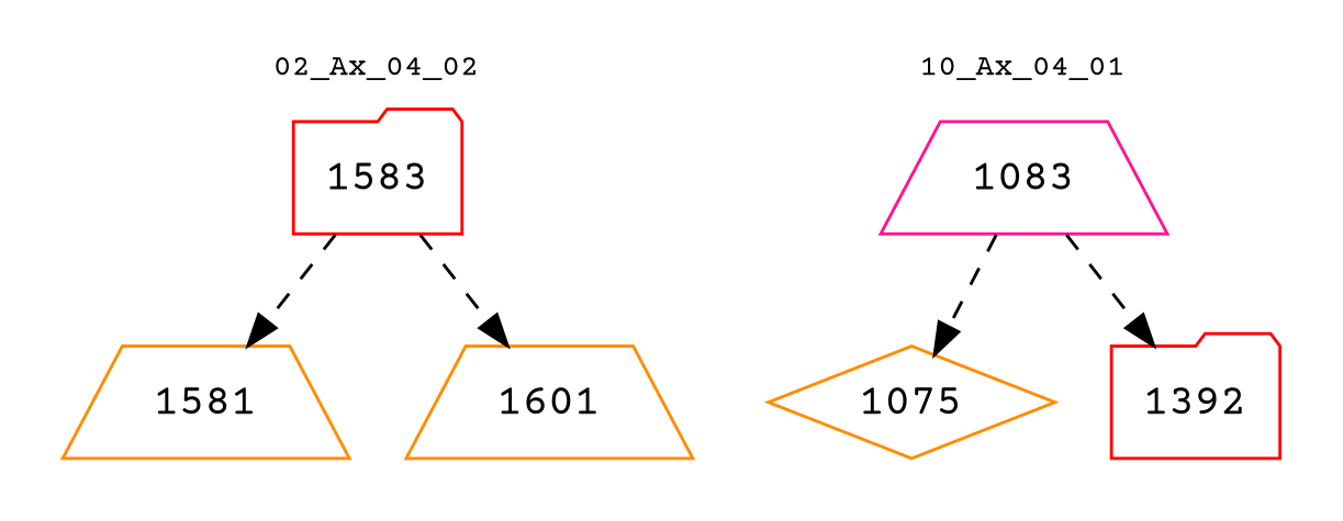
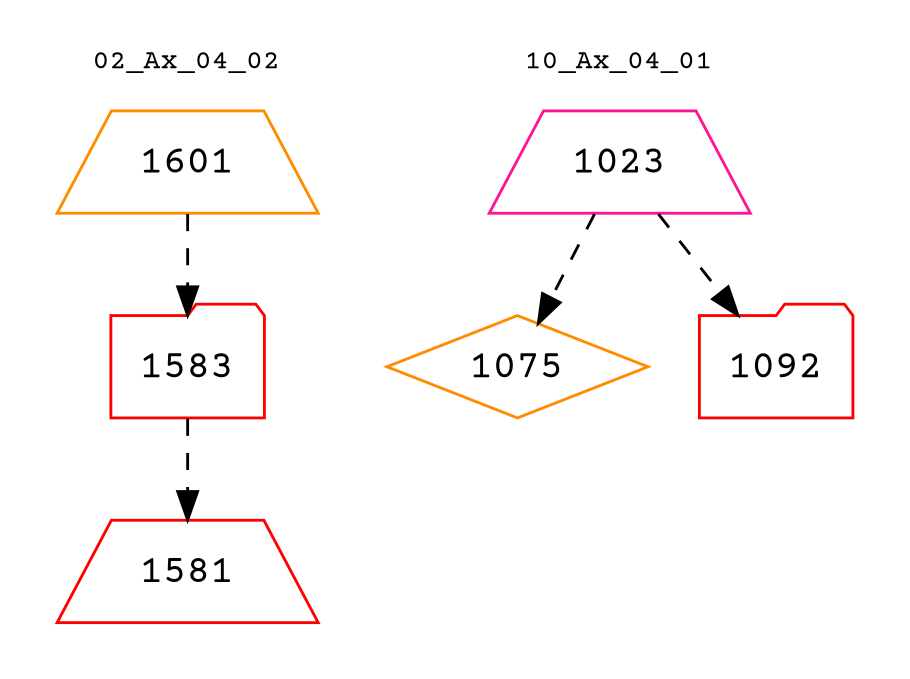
  digraph {
    fontname="Courier Prime"
    node [color=darkorange fontname="Courier Prime" shape=trapezium]
    edge [color=black fontname="Courier Prime" style=dashed]
    n1 [color=red label=1583 shape=folder]
-   n2 [label=1581]
+   n2 [color=red label=1581]
    n3 [label=1601]
-   n4 [color=deeppink label=1083]
+   n4 [color=deeppink label=1023]
    n5 [label=1075 shape=diamond]
-   n6 [color=red label=1392 shape=folder]
+   n6 [color=red label=1092 shape=folder]
    subgraph cluster_1 {
      color=white
      fontsize=10
      label="02_Ax_04_02"
      n1
      n2
      n3
    }
    subgraph cluster_2 {
      color=white
      fontsize=10
      label="10_Ax_04_01"
      n4
      n5
      n6
    }
    n1 -> n2
-   n1 -> n3
+   n3 -> n1
    n4 -> n5
    n4 -> n6
  }
